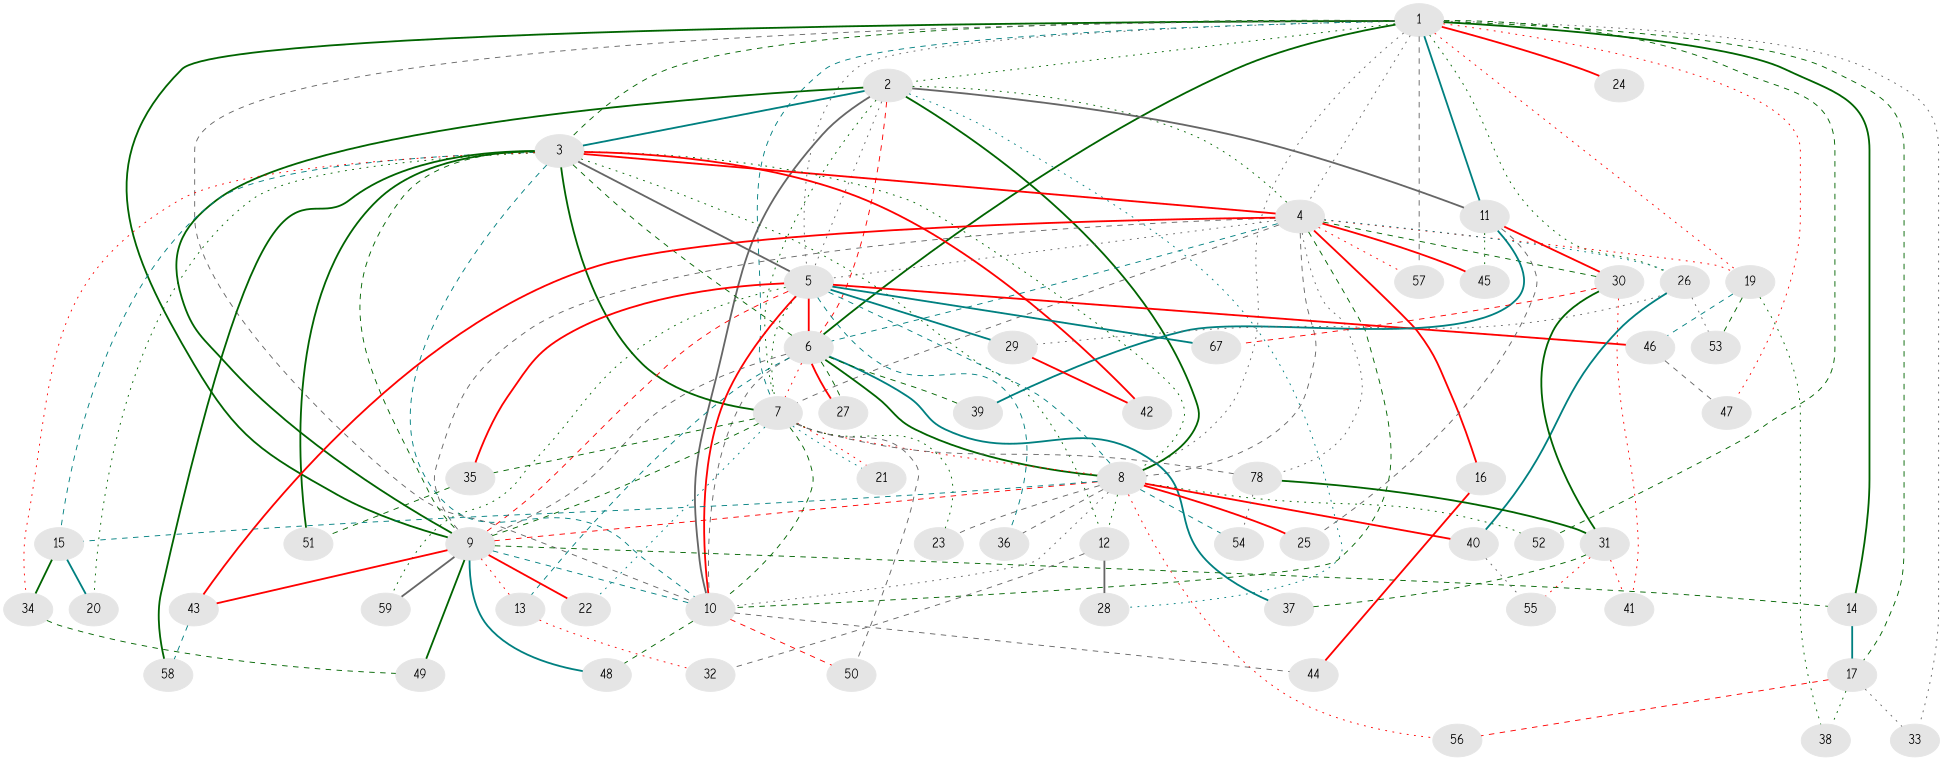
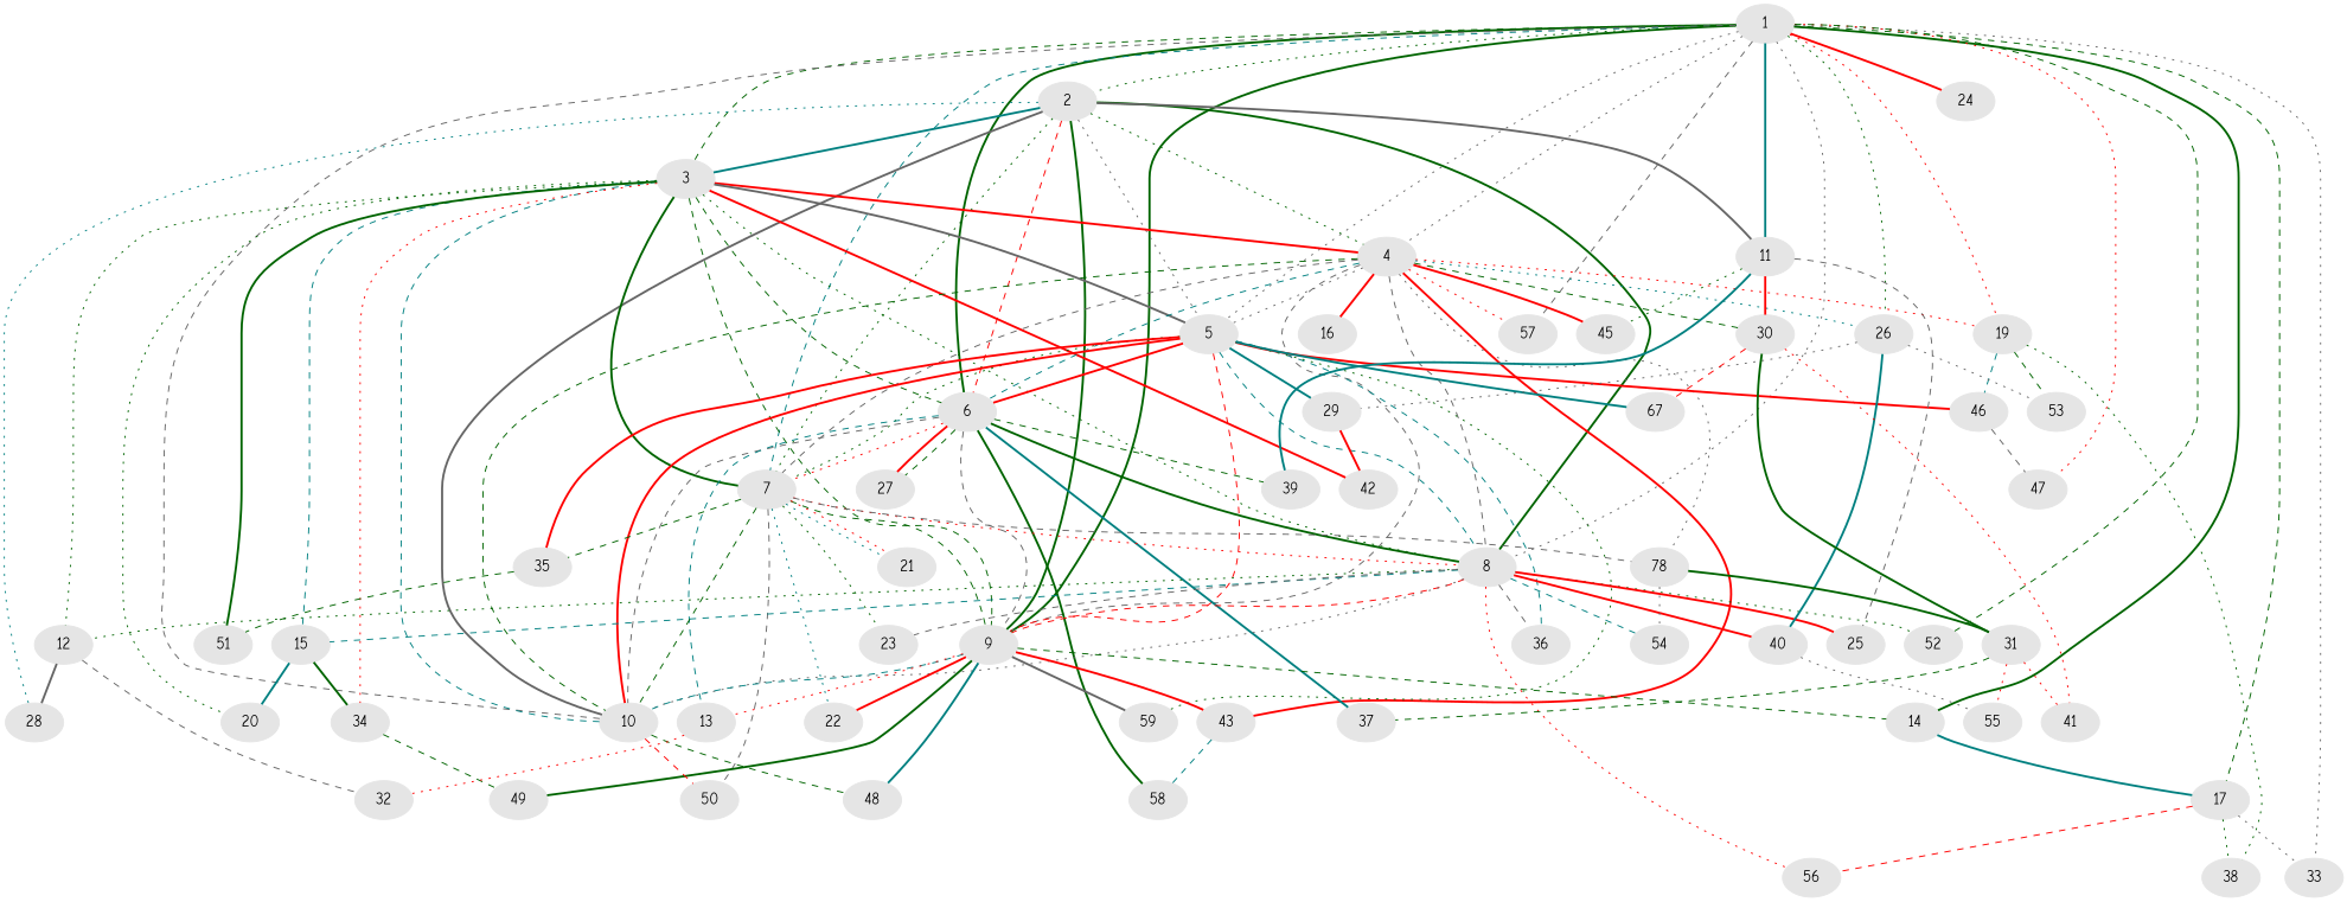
  graph {
    fontname="Comic Neue"
    node [color=gray90 fontname="Comic Neue" style=filled]
    edge [color=darkgreen fontname="Comic Neue" style=dashed]
    1
    2
    3
    4
    5
    6
    7
    8
    9
    10
    11
    14
    17
    19
    24
    26
    33
    47
    52
    57
    28
    12
    15
    20
    34
    42
    51
    58
    16
    n30 [label=78]
    30
    43
    45
    29
    35
    36
    46
    59
    n39 [label=67]
    13
    27
    37
    39
    21
    22
    23
    50
    25
    40
    54
    56
    48
    49
-   44
    38
    53
    32
    31
    41
    55
    1 -- 2 [style=dotted]
    1 -- 3
    1 -- 4 [color=gray40 style=dotted]
    1 -- 5 [color=gray40 style=dotted]
    1 -- 6 [style=bold]
    1 -- 7 [color=teal]
    1 -- 8 [color=gray40 style=dotted]
    1 -- 9 [style=bold]
    1 -- 10 [color=gray40]
    1 -- 11 [color=teal style=bold]
    1 -- 14 [style=bold]
    1 -- 17
    1 -- 19 [color=red style=dotted]
    1 -- 24 [color=red style=bold]
    1 -- 26 [style=dotted]
    1 -- 33 [color=gray40 style=dotted]
    1 -- 47 [color=red style=dotted]
    1 -- 52
    1 -- 57 [color=gray40]
    2 -- 3 [color=teal style=bold]
    2 -- 4 [style=dotted]
    2 -- 5 [color=gray40 style=dotted]
    2 -- 6 [color=red]
    2 -- 7 [style=dotted]
    2 -- 8 [style=bold]
    2 -- 9 [style=bold]
    2 -- 10 [color=gray40 style=bold]
    2 -- 11 [color=gray40 style=bold]
    2 -- 28 [color=teal style=dotted]
    3 -- 4 [color=red style=bold]
    3 -- 5 [color=gray40 style=bold]
    3 -- 6
    3 -- 7 [style=bold]
    3 -- 8 [style=dotted]
    3 -- 9
    3 -- 10 [color=teal]
    3 -- 12 [style=dotted]
    3 -- 15 [color=teal]
    3 -- 20 [style=dotted]
    3 -- 34 [color=red style=dotted]
    3 -- 42 [color=red style=bold]
    3 -- 51 [style=bold]
-   3 -- 58 [style=bold]
+   6 -- 58 [style=bold]
    4 -- 5 [color=gray40 style=dotted]
    4 -- 6 [color=teal]
    4 -- 7 [color=gray40]
    4 -- 8 [color=gray40]
    4 -- 9 [color=gray40]
    4 -- 10
    4 -- 19 [color=red style=dotted]
    4 -- 26 [color=teal style=dotted]
    4 -- 57 [color=red style=dotted]
    4 -- 16 [color=red style=bold]
    4 -- n30 [color=gray40 style=dotted]
    4 -- 30
    4 -- 43 [color=red style=bold]
    4 -- 45 [color=red style=bold]
    5 -- 6 [color=red style=bold]
    5 -- 7 [style=dotted]
    5 -- 8 [color=teal]
    5 -- 9 [color=red]
    5 -- 10 [color=red style=bold]
    5 -- 29 [color=teal style=bold]
    5 -- 35 [color=red style=bold]
    5 -- 36 [color=teal]
    5 -- 46 [color=red style=bold]
    5 -- 59 [style=dotted]
    5 -- n39 [color=teal style=bold]
    6 -- 7 [color=red style=dotted]
    6 -- 8 [style=bold]
    6 -- 9 [color=gray40]
    6 -- 10 [color=gray40]
    6 -- 13 [color=teal]
    6 -- 27 [color=red style=bold]
    6 -- 27
    6 -- 37 [color=teal style=bold]
    6 -- 39
    7 -- 8 [color=red style=dotted]
    7 -- 9
    7 -- 10
    7 -- n30 [color=gray40]
    7 -- 35
    7 -- 21 [color=teal style=dotted]
    7 -- 21 [color=red style=dotted]
    7 -- 22 [color=teal style=dotted]
    7 -- 23 [style=dotted]
    7 -- 50 [color=gray40]
    8 -- 9 [color=red]
    8 -- 10 [color=gray40 style=dotted]
    8 -- 52 [style=dotted]
    8 -- 12 [style=dotted]
    8 -- 15 [color=teal]
    8 -- 36 [color=gray40]
    8 -- 23 [color=gray40]
    8 -- 25 [color=red style=bold]
    8 -- 40 [color=red style=bold]
    8 -- 54 [color=teal]
    8 -- 56 [color=red style=dotted]
    9 -- 10 [color=teal]
    9 -- 14
    9 -- 43 [color=red style=bold]
    9 -- 59 [color=gray40 style=bold]
    9 -- 13 [color=red style=dotted]
    9 -- 22 [color=red style=bold]
    9 -- 48 [color=teal style=bold]
    9 -- 49 [style=bold]
    10 -- 50 [color=red]
    10 -- 48
-   10 -- 44 [color=gray40]
    11 -- 30 [color=red style=bold]
    11 -- 45 [style=dotted]
    11 -- 39 [color=teal style=bold]
    11 -- 25 [color=gray40]
    14 -- 17 [color=teal style=bold]
    17 -- 33 [color=gray40 style=dotted]
    17 -- 56 [color=red]
    17 -- 38 [style=dotted]
    19 -- 46 [color=teal]
    19 -- 38 [style=dotted]
    19 -- 53
    26 -- 29 [color=gray40 style=dotted]
    26 -- 40 [color=teal style=bold]
    26 -- 53 [color=gray40 style=dotted]
    12 -- 28 [color=gray40 style=bold]
    12 -- 32 [color=gray40]
    15 -- 20 [color=teal style=bold]
    15 -- 34 [style=bold]
    34 -- 49
-   16 -- 44 [color=red style=bold]
    n30 -- 54 [color=gray40 style=dotted]
    n30 -- 31 [style=bold]
    30 -- n39 [color=red]
    30 -- 31 [style=bold]
    30 -- 41 [color=red style=dotted]
    43 -- 58 [color=teal]
    29 -- 42 [color=red style=bold]
    35 -- 51
    46 -- 47 [color=gray40]
    13 -- 32 [color=red style=dotted]
    40 -- 55 [color=gray40 style=dotted]
    31 -- 37
    31 -- 41 [color=red style=dotted]
    31 -- 55 [color=red style=dotted]
  }
